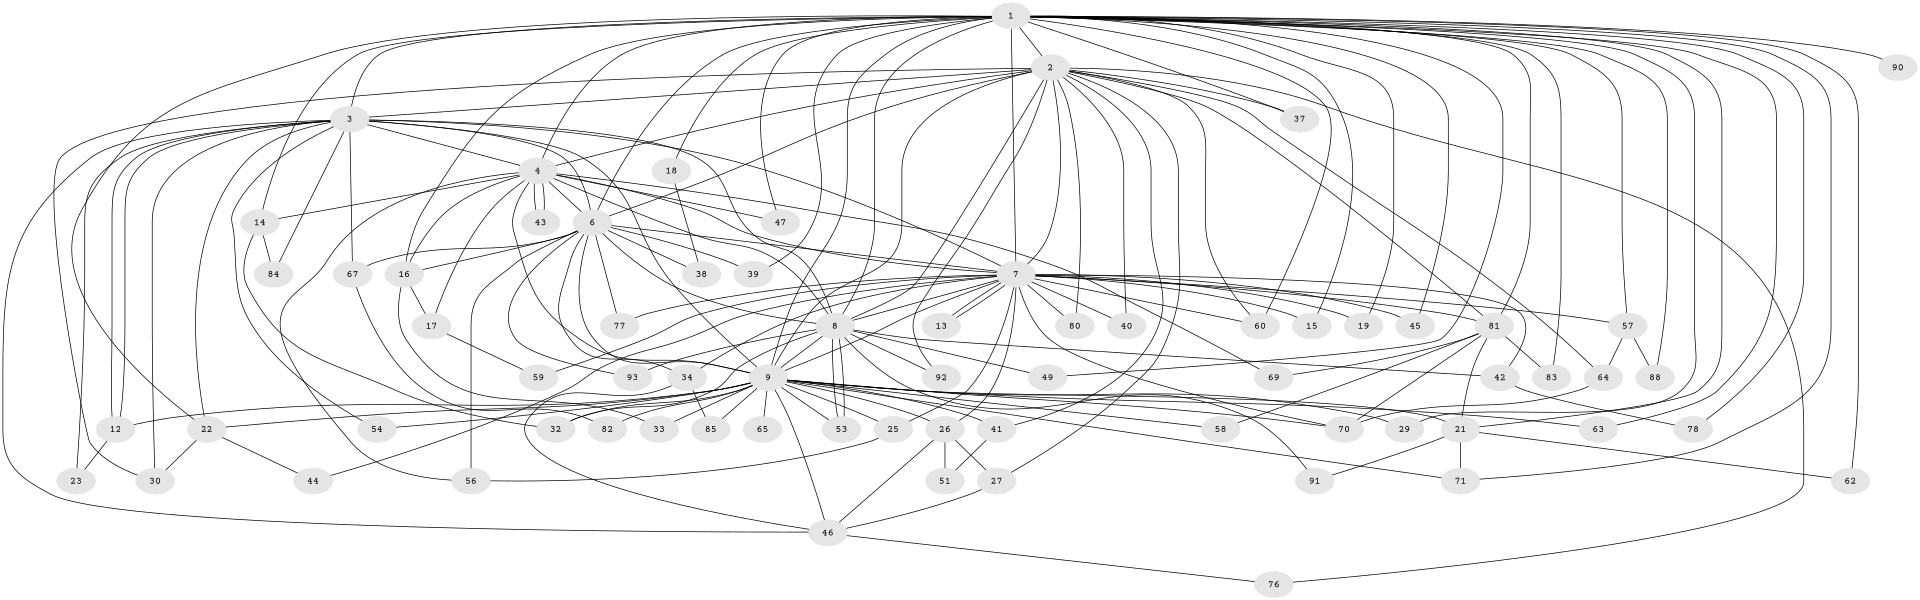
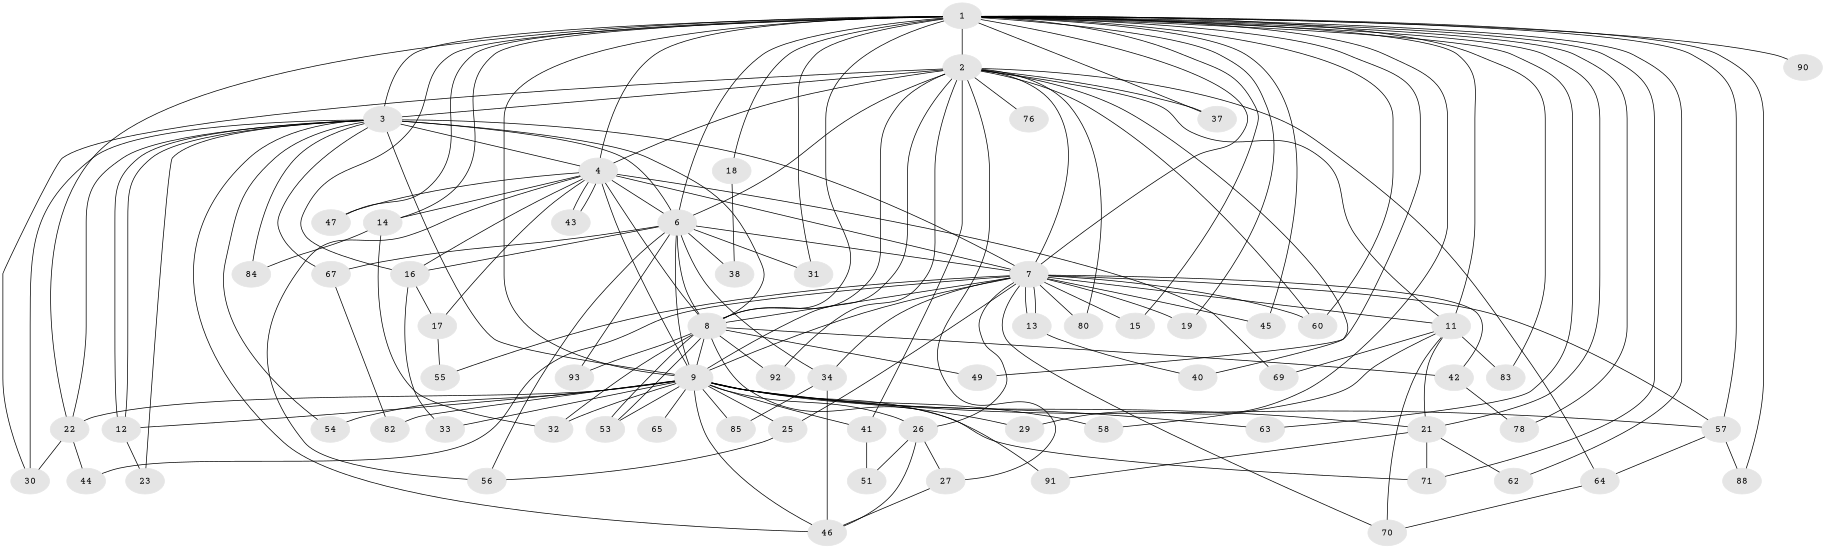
  graph {
    fontname="Courier Prime"
    node [color=gray90 fontname="Courier Prime" style=filled]
    edge [fontname="Courier Prime"]
    1 [super="+5"]
    2 [super="+20"]
    3 [super="+28"]
    4 [super="+75"]
    6 [super="+36"]
    7 [super="+50"]
    8 [super="+35"]
    9 [super="+10"]
-   11 [super="+52" label=81]
+   11 [super="+52"]
    14 [super="+72"]
    15
    16 [super="+39"]
    18
    19
    21 [super="+59"]
    22 [super="+24"]
    29
-   31 [label=39]
+   31
    37
    45
    47
    49
    57 [super="+81"]
    60 [super="+89"]
    62
    63
    71 [super="+79"]
    78
    83
    88
    90
    27
    30 [super="+61"]
    40
    41
    64 [super="+94"]
    76
    80
    92
    12 [super="+87"]
    23
    46 [super="+74"]
    54
    67
    84
    17
    43
    56
    69
    34 [super="+66"]
    38
-   77
    93
    13
    25 [super="+86"]
    26 [super="+68"]
    42
    44
-   55 [label=59]
+   55
    70
    32 [super="+48"]
    53 [super="+73"]
    91
    33
    58
    65
    82
    85
    51
    1 -- 2 [weight=3]
    1 -- 3 [weight=3]
    1 -- 4 [weight=2]
    1 -- 6 [weight=2]
    1 -- 7 [weight=2]
    1 -- 8 [weight=3]
    1 -- 9 [weight=4]
    1 -- 11
    1 -- 14
    1 -- 15
    1 -- 16
    1 -- 18
    1 -- 19
    1 -- 21
    1 -- 22
    1 -- 29
    1 -- 31
    1 -- 37
    1 -- 45
    1 -- 47
    1 -- 49
    1 -- 57
    1 -- 60
    1 -- 62
    1 -- 63
    1 -- 71
    1 -- 78
    1 -- 83
    1 -- 88
    1 -- 90
    2 -- 3
    2 -- 4
    2 -- 6
    2 -- 7
    2 -- 8
    2 -- 9 [weight=2]
    2 -- 11
    2 -- 37
    2 -- 60
    2 -- 27
    2 -- 30
    2 -- 40
    2 -- 41
    2 -- 64
    2 -- 76
    2 -- 80
    2 -- 92
    3 -- 4
    3 -- 6
    3 -- 7 [weight=2]
    3 -- 8
    3 -- 9 [weight=2]
    3 -- 22
    3 -- 30
    3 -- 12
    3 -- 12
    3 -- 23
    3 -- 46
    3 -- 54
    3 -- 67
    3 -- 84
    4 -- 6
    4 -- 7 [weight=2]
    4 -- 8
    4 -- 9 [weight=2]
    4 -- 14
    4 -- 16
    4 -- 47
    4 -- 17
    4 -- 43
    4 -- 43
    4 -- 56
    4 -- 69
    6 -- 7
    6 -- 8
    6 -- 9 [weight=2]
    6 -- 16
    6 -- 31
    6 -- 67
    6 -- 56
    6 -- 34
    6 -- 38
-   6 -- 77
    6 -- 93
    7 -- 8
    7 -- 9 [weight=2]
    7 -- 11
    7 -- 15
    7 -- 19
    7 -- 45
    7 -- 57
    7 -- 60
-   7 -- 40
+   13 -- 40
    7 -- 80
    7 -- 34
-   7 -- 77
    7 -- 13
    7 -- 13
    7 -- 25
    7 -- 26
    7 -- 42
    7 -- 44
    7 -- 55
    7 -- 70
    8 -- 9 [weight=2]
    8 -- 49
    8 -- 92
    8 -- 93
    8 -- 42
    8 -- 32
    8 -- 53
    8 -- 53
    8 -- 91
    9 -- 21
    9 -- 22
    9 -- 29
-   9 -- 70
+   9 -- 57
    9 -- 63
    9 -- 71
    9 -- 41
    9 -- 12
    9 -- 46
    9 -- 54
    9 -- 25
    9 -- 26
    9 -- 32
    9 -- 53
    9 -- 33
    9 -- 58
    9 -- 65 [weight=2]
    9 -- 82
    9 -- 85
    11 -- 21
    11 -- 83
    11 -- 69
    11 -- 70
    11 -- 58
    14 -- 84
    14 -- 32
    16 -- 17
    16 -- 33
    18 -- 38
    21 -- 62
    21 -- 71
    21 -- 91
    22 -- 30
    22 -- 44
    57 -- 88
    57 -- 64
    27 -- 46
    41 -- 51
    64 -- 70
    12 -- 23
-   46 -- 76
    67 -- 82
    17 -- 55
    34 -- 46
    34 -- 85
    25 -- 56
    26 -- 27
    26 -- 46
    26 -- 51
    42 -- 78
  }
